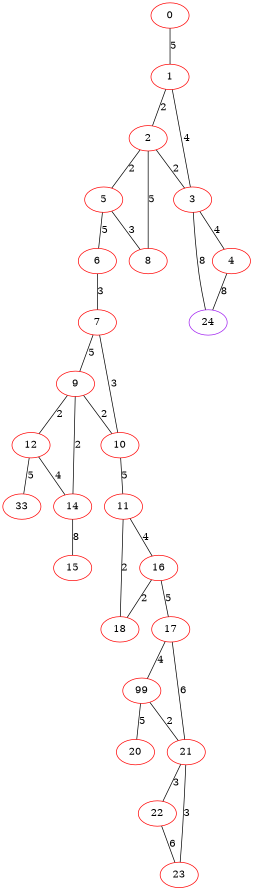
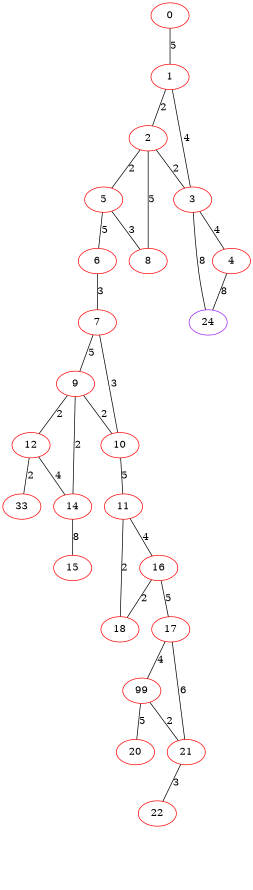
  graph {
    node [color=red weight=1]
    0
    1
    2
    3
    5
    8
    4
    24 [color=purple weight=4]
    6
    7
    9
    10
    12
    14
    11
    n16 [label=33]
    15
    16
    18
    17
    n21 [label=99]
    21
    20
    22
-   23
    0 -- 1 [label=5]
    1 -- 2 [label=2]
    1 -- 3 [label=4]
    2 -- 3 [label=2]
    2 -- 5 [label=2]
    2 -- 8 [label=5]
    3 -- 4 [label=4]
    3 -- 24 [label=8]
    5 -- 8 [label=3]
    5 -- 6 [label=5]
    4 -- 24 [label=8]
    6 -- 7 [label=3]
    7 -- 9 [label=5]
    7 -- 10 [label=3]
    9 -- 10 [label=2]
    9 -- 12 [label=2]
    9 -- 14 [label=2]
    10 -- 11 [label=5]
    12 -- 14 [label=4]
-   12 -- n16 [label=5]
+   12 -- n16 [label=2]
    14 -- 15 [label=8]
    11 -- 16 [label=4]
    11 -- 18 [label=2]
    16 -- 18 [label=2]
    16 -- 17 [label=5]
    17 -- n21 [label=4]
    17 -- 21 [label=6]
    n21 -- 21 [label=2]
    n21 -- 20 [label=5]
    21 -- 22 [label=3]
-   21 -- 23 [label=3]
-   22 -- 23 [label=6]
  }
